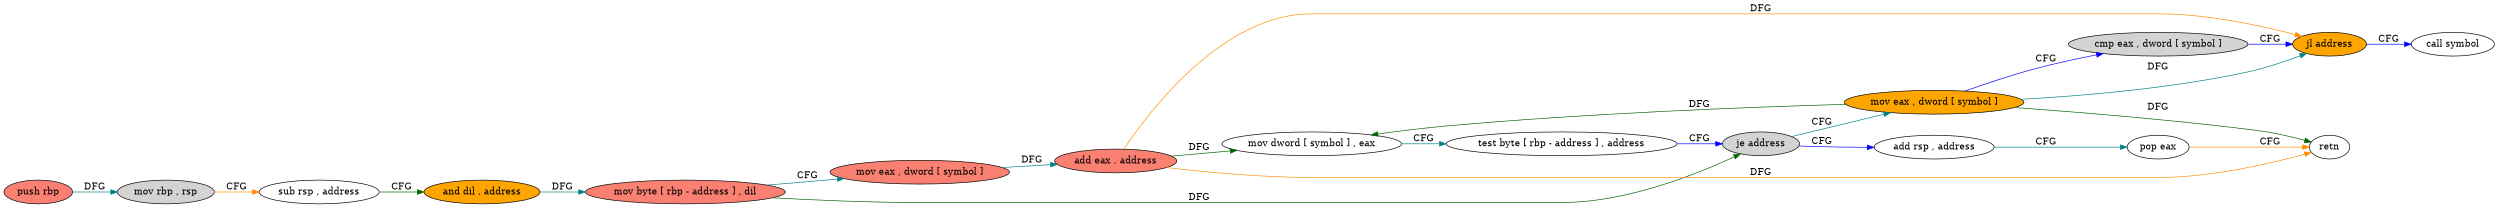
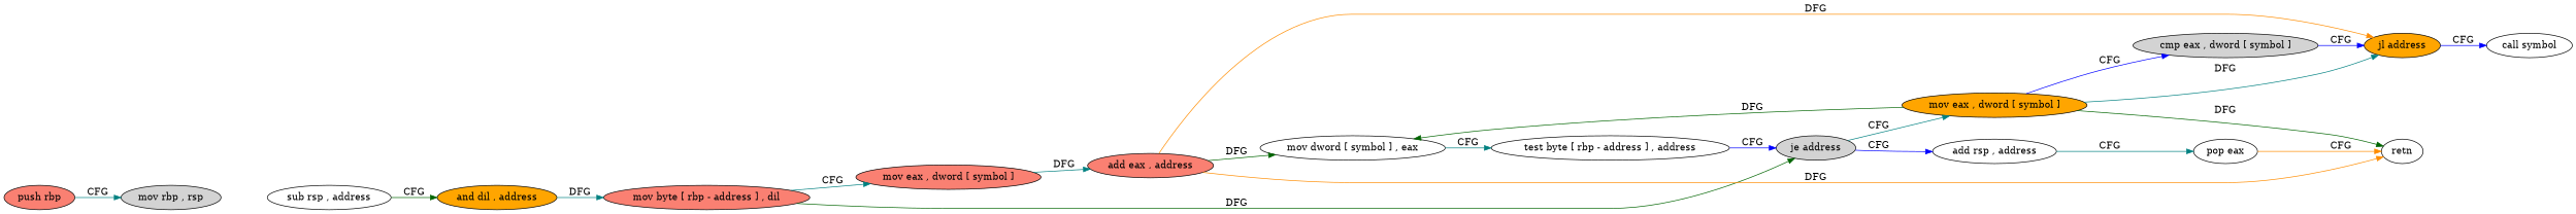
  digraph {
    rankdir=LR
    node [fillcolor=white style=filled]
    edge [color=teal]
    n1 [fillcolor=salmon label="push rbp"]
    n2 [fillcolor=lightgrey label="mov rbp , rsp"]
    n3 [label="sub rsp , address"]
    n4 [fillcolor=orange label="and dil , address"]
    n5 [fillcolor=salmon label="mov byte [ rbp - address ] , dil"]
    n6 [fillcolor=salmon label="mov eax , dword [ symbol ]"]
    n7 [fillcolor=lightgrey label="je address"]
    n8 [fillcolor=salmon label="add eax , address"]
    n9 [label="add rsp , address"]
    n10 [fillcolor=orange label="mov eax , dword [ symbol ]"]
    n11 [label="mov dword [ symbol ] , eax"]
    n12 [label=retn]
    n13 [fillcolor=orange label="jl address"]
    n14 [label="test byte [ rbp - address ] , address"]
    n15 [label="call symbol"]
    n16 [label="pop eax"]
    n17 [fillcolor=lightgrey label="cmp eax , dword [ symbol ]"]
-   n1 -> n2 [label=DFG]
-   n2 -> n3 [color=darkorange label=CFG]
+   n1 -> n2 [label=CFG]
    n3 -> n4 [color=darkgreen label=CFG]
    n4 -> n5 [label=DFG]
    n5 -> n6 [label=CFG]
    n5 -> n7 [color=darkgreen label=DFG]
    n6 -> n8 [label=DFG]
    n7 -> n9 [color=blue label=CFG]
    n7 -> n10 [label=CFG]
    n8 -> n11 [color=darkgreen label=DFG]
    n8 -> n12 [color=darkorange label=DFG]
    n8 -> n13 [color=darkorange label=DFG]
    n9 -> n16 [label=CFG]
    n10 -> n11 [color=darkgreen label=DFG]
    n10 -> n12 [color=darkgreen label=DFG]
    n10 -> n13 [label=DFG]
    n10 -> n17 [color=blue label=CFG]
    n11 -> n14 [label=CFG]
    n13 -> n15 [color=blue label=CFG]
    n14 -> n7 [color=blue label=CFG]
    n16 -> n12 [color=darkorange label=CFG]
    n17 -> n13 [color=blue label=CFG]
  }
